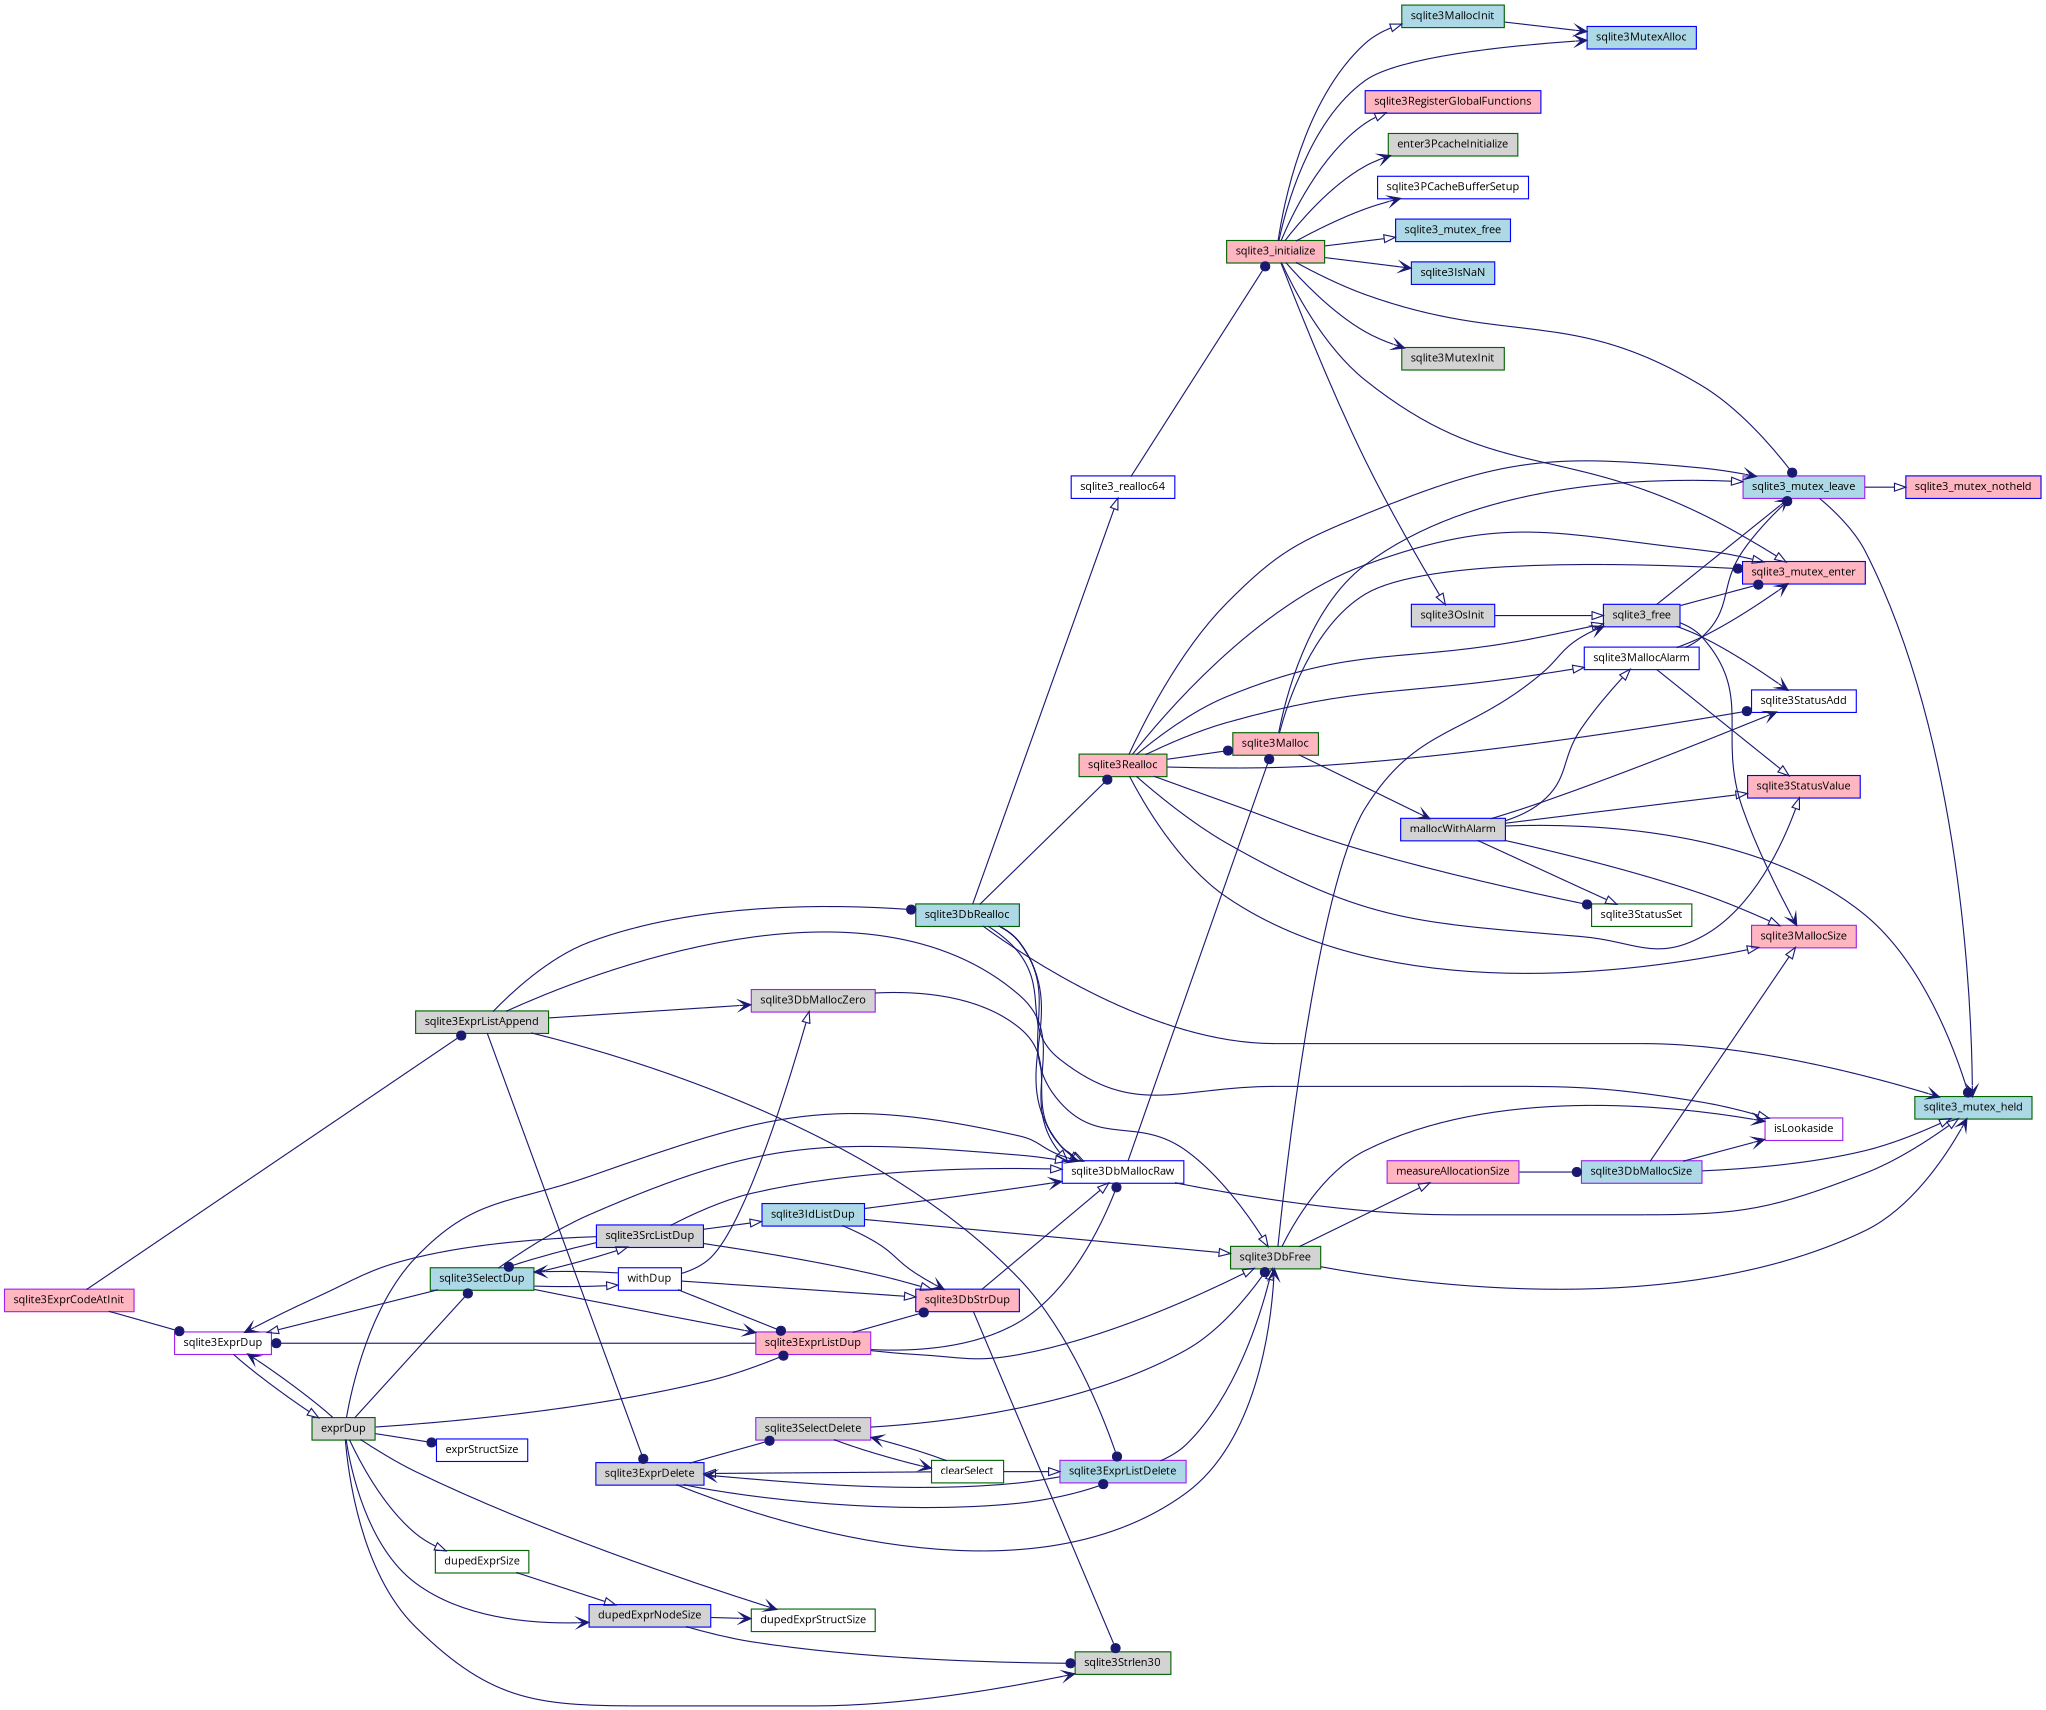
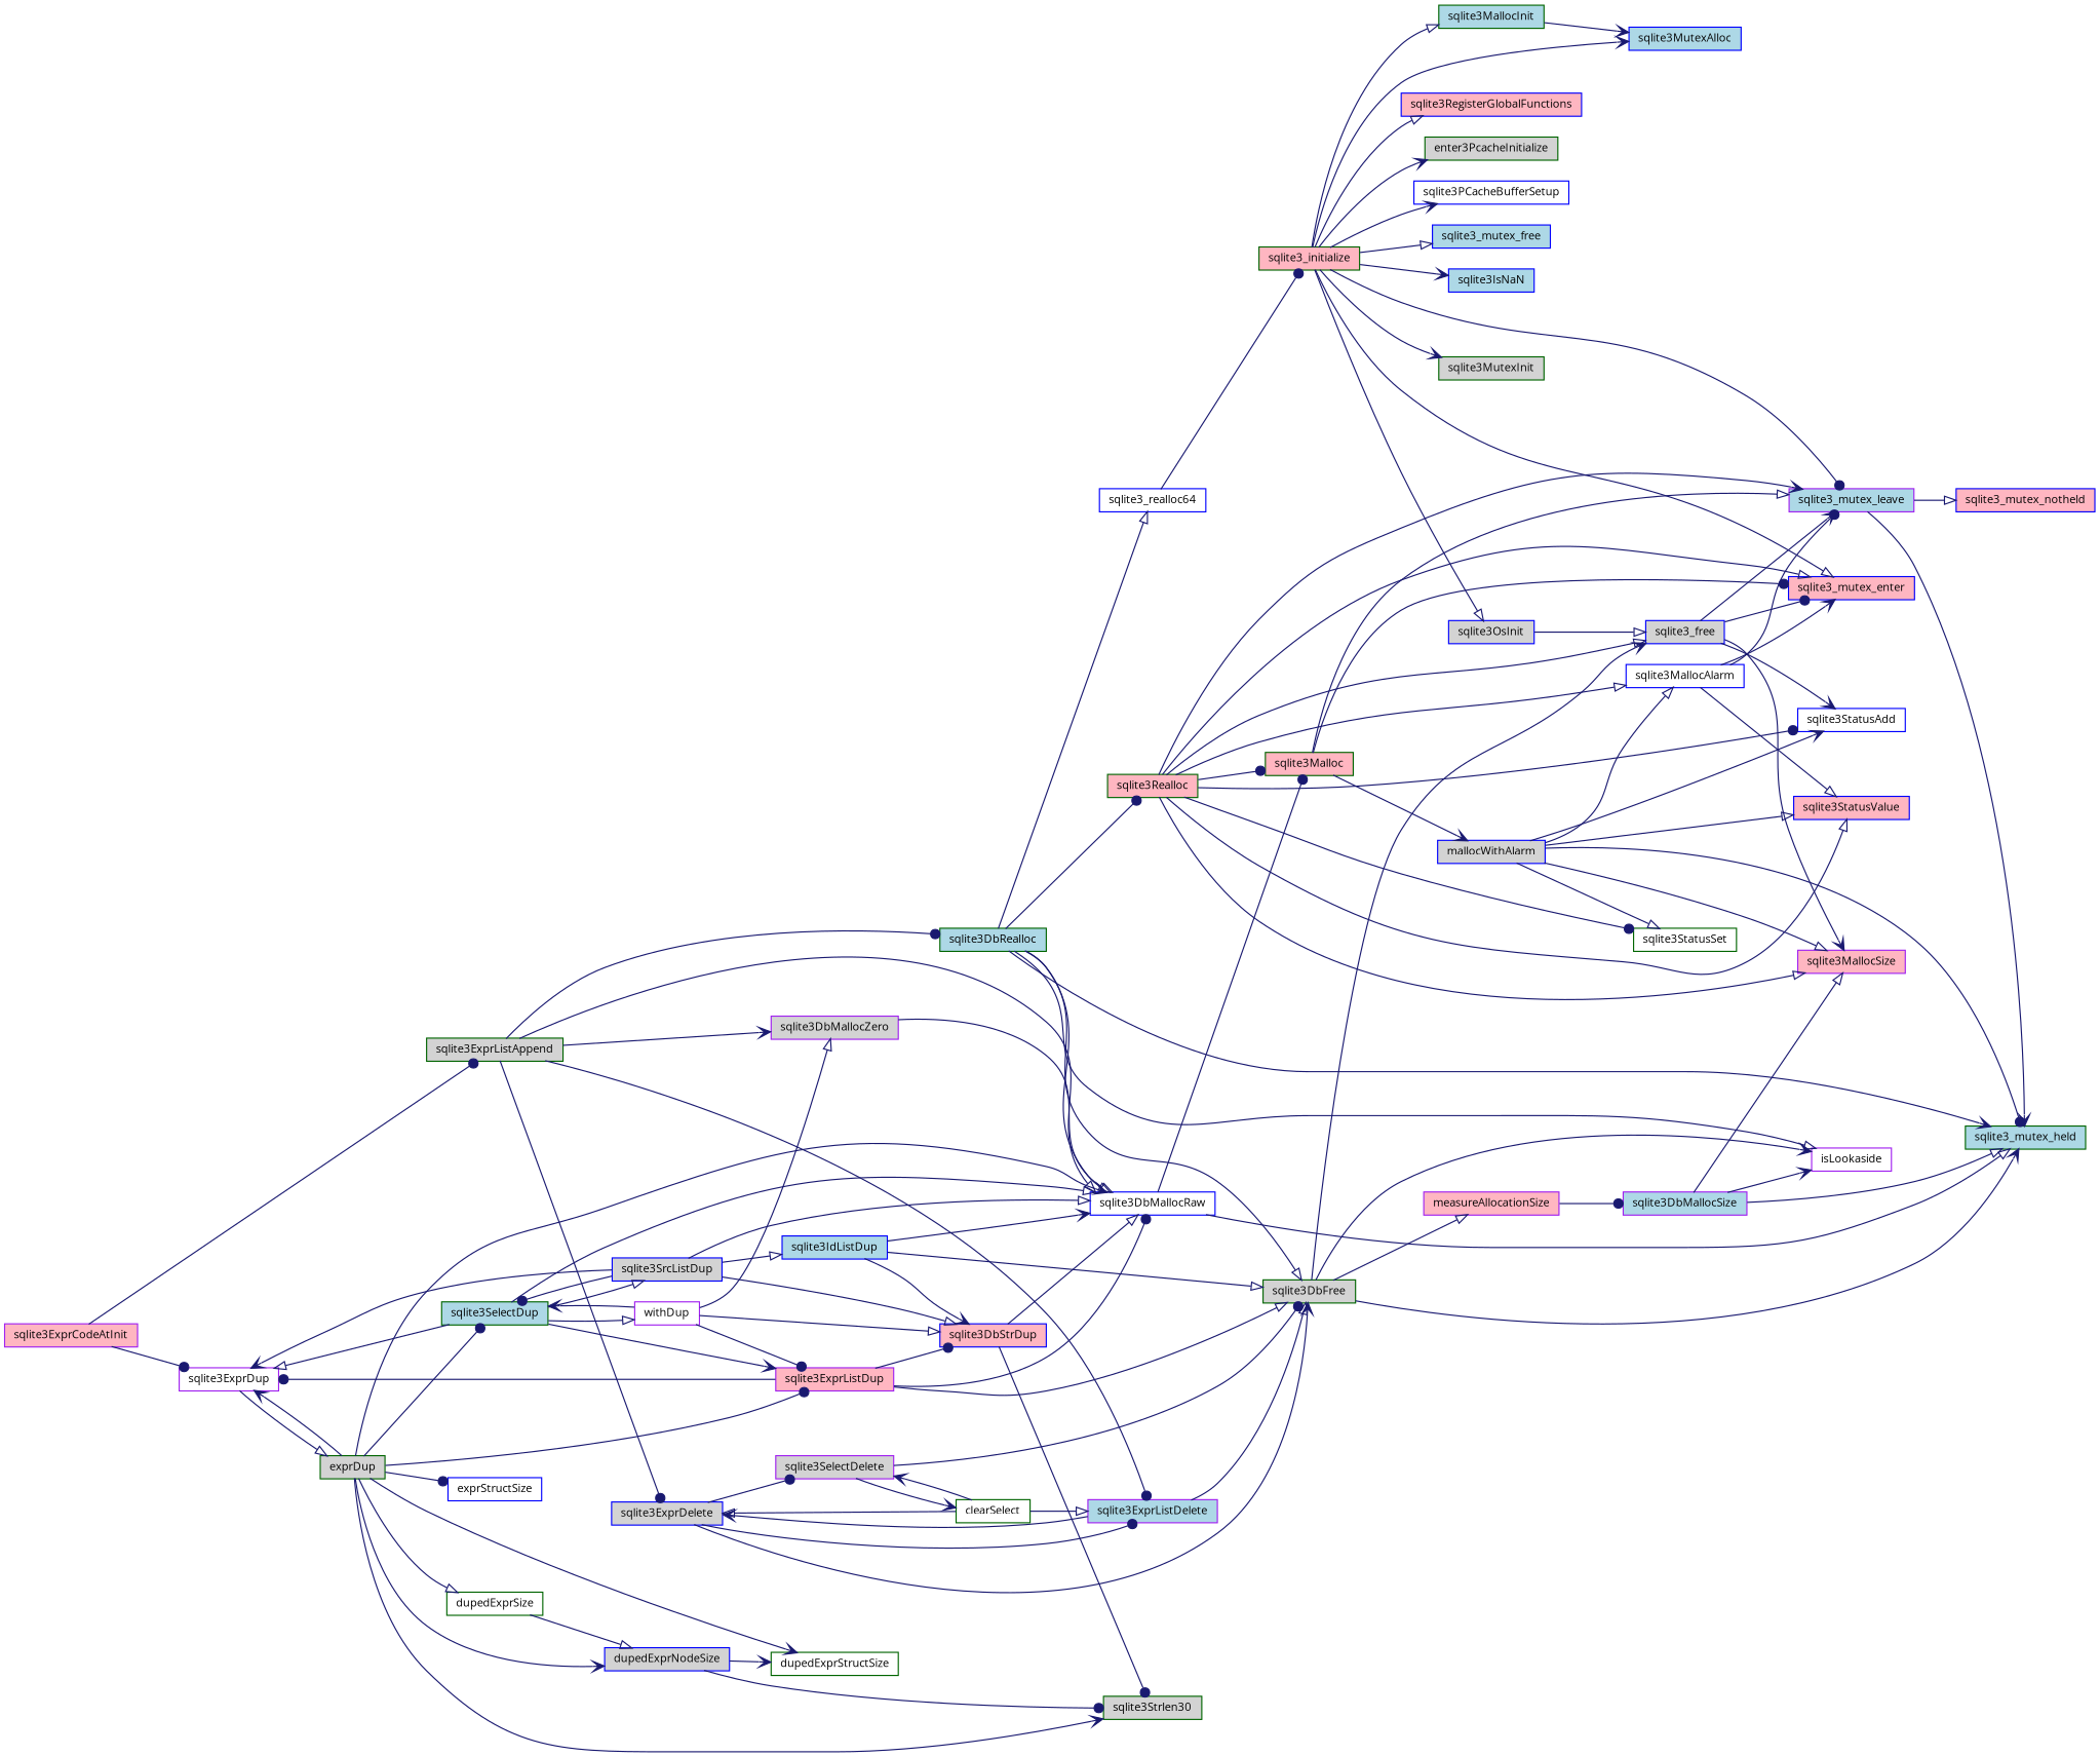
  digraph {
    fontname="Open Sans"
    rankdir=LR
    node [color=blue fillcolor=lightgrey fontname="Open Sans" fontsize=10 shape=record style=filled]
    edge [arrowhead=onormal color=midnightblue fontname="Open Sans" fontsize=10 labelfontname=FreeSans labelfontsize=10 style=solid]
    n1 [color=purple fillcolor=lightpink fontcolor=black height=0.2 label=sqlite3ExprCodeAtInit width=0.4]
    n2 [color=purple fillcolor=white height=0.2 label=sqlite3ExprDup width=0.4]
    n3 [color=darkgreen height=0.2 label=sqlite3ExprListAppend width=0.4]
    n4 [color=darkgreen height=0.2 label=exprDup width=0.4]
    n5 [fillcolor=white height=0.2 label=sqlite3DbMallocRaw width=0.4]
    n6 [color=purple height=0.2 label=sqlite3DbMallocZero width=0.4]
    n7 [color=darkgreen fillcolor=lightblue height=0.2 label=sqlite3DbRealloc width=0.4]
    n8 [height=0.2 label=sqlite3ExprDelete width=0.4]
    n9 [color=purple fillcolor=lightblue height=0.2 label=sqlite3ExprListDelete width=0.4]
    n10 [color=darkgreen fillcolor=white height=0.2 label=dupedExprSize width=0.4]
    n11 [height=0.2 label=dupedExprNodeSize width=0.4]
    n12 [color=darkgreen fillcolor=white height=0.2 label=dupedExprStructSize width=0.4]
    n13 [color=darkgreen height=0.2 label=sqlite3Strlen30 width=0.4]
    n14 [fillcolor=white height=0.2 label=exprStructSize width=0.4]
    n15 [color=darkgreen fillcolor=lightblue height=0.2 label=sqlite3SelectDup width=0.4]
    n16 [color=purple fillcolor=lightpink height=0.2 label=sqlite3ExprListDup width=0.4]
    n17 [color=darkgreen fillcolor=lightblue height=0.2 label=sqlite3_mutex_held width=0.4]
    n18 [color=darkgreen fillcolor=lightpink height=0.2 label=sqlite3Malloc width=0.4]
    n19 [height=0.2 label=sqlite3SrcListDup width=0.4]
-   n20 [fillcolor=white height=0.2 label=withDup width=0.4]
+   n20 [color=purple fillcolor=white height=0.2 label=withDup width=0.4]
    n21 [color=darkgreen height=0.2 label=sqlite3DbFree width=0.4]
    n22 [fillcolor=lightpink height=0.2 label=sqlite3DbStrDup width=0.4]
    n23 [fillcolor=lightpink height=0.2 label=sqlite3_mutex_enter width=0.4]
    n24 [height=0.2 label=mallocWithAlarm width=0.4]
    n25 [color=purple fillcolor=lightblue height=0.2 label=sqlite3_mutex_leave width=0.4]
    n26 [color=darkgreen fillcolor=white height=0.2 label=sqlite3StatusSet width=0.4]
    n27 [fillcolor=lightpink height=0.2 label=sqlite3StatusValue width=0.4]
    n28 [fillcolor=white height=0.2 label=sqlite3MallocAlarm width=0.4]
    n29 [color=purple fillcolor=lightpink height=0.2 label=sqlite3MallocSize width=0.4]
    n30 [fillcolor=white height=0.2 label=sqlite3StatusAdd width=0.4]
    n31 [fillcolor=lightpink height=0.2 label=sqlite3_mutex_notheld width=0.4]
    n32 [fillcolor=lightblue height=0.2 label=sqlite3IdListDup width=0.4]
    n33 [color=purple fillcolor=lightpink height=0.2 label=measureAllocationSize width=0.4]
    n34 [color=purple fillcolor=white height=0.2 label=isLookaside width=0.4]
    n35 [height=0.2 label=sqlite3_free width=0.4]
    n36 [color=purple fillcolor=lightblue height=0.2 label=sqlite3DbMallocSize width=0.4]
    n37 [fillcolor=white height=0.2 label=sqlite3_realloc64 width=0.4]
    n38 [color=darkgreen fillcolor=lightpink height=0.2 label=sqlite3Realloc width=0.4]
    n39 [color=purple height=0.2 label=sqlite3SelectDelete width=0.4]
    n40 [color=darkgreen fillcolor=lightpink height=0.2 label=sqlite3_initialize width=0.4]
    n41 [color=darkgreen height=0.2 label=sqlite3MutexInit width=0.4]
    n42 [fillcolor=lightblue height=0.2 label=sqlite3MutexAlloc width=0.4]
    n43 [color=darkgreen fillcolor=lightblue height=0.2 label=sqlite3MallocInit width=0.4]
    n44 [fillcolor=lightpink height=0.2 label=sqlite3RegisterGlobalFunctions width=0.4]
    n45 [color=darkgreen height=0.2 label=enter3PcacheInitialize width=0.4]
    n46 [height=0.2 label=sqlite3OsInit width=0.4]
    n47 [fillcolor=white height=0.2 label=sqlite3PCacheBufferSetup width=0.4]
    n48 [fillcolor=lightblue height=0.2 label=sqlite3_mutex_free width=0.4]
    n49 [fillcolor=lightblue height=0.2 label=sqlite3IsNaN width=0.4]
    n50 [color=darkgreen fillcolor=white height=0.2 label=clearSelect width=0.4]
    n1 -> n2 [arrowhead=dot]
    n1 -> n3 [arrowhead=dot]
    n2 -> n4
    n3 -> n5
    n3 -> n6 [arrowhead=vee]
    n3 -> n7 [arrowhead=dot]
    n3 -> n8 [arrowhead=dot]
    n3 -> n9 [arrowhead=dot]
    n4 -> n2 [arrowhead=vee]
    n4 -> n5 [arrowhead=vee]
    n4 -> n10
    n4 -> n11 [arrowhead=vee]
    n4 -> n12 [arrowhead=vee]
    n4 -> n13 [arrowhead=vee]
    n4 -> n14 [arrowhead=dot]
    n4 -> n15 [arrowhead=dot]
    n4 -> n16 [arrowhead=dot]
    n5 -> n17
    n5 -> n18 [arrowhead=dot]
    n6 -> n5
    n7 -> n5
    n7 -> n17 [arrowhead=vee]
    n7 -> n21
    n7 -> n34
    n7 -> n37
    n7 -> n38 [arrowhead=dot]
    n8 -> n9 [arrowhead=dot]
    n8 -> n21 [arrowhead=vee]
    n8 -> n39 [arrowhead=dot]
    n9 -> n8 [arrowhead=vee]
    n9 -> n21
    n10 -> n11
    n11 -> n12 [arrowhead=vee]
    n11 -> n13 [arrowhead=dot]
    n15 -> n2
    n15 -> n5
    n15 -> n16 [arrowhead=vee]
    n15 -> n19
    n15 -> n20
    n16 -> n2 [arrowhead=dot]
    n16 -> n5 [arrowhead=dot]
    n16 -> n21
    n16 -> n22 [arrowhead=dot]
    n18 -> n23 [arrowhead=dot]
    n18 -> n24 [arrowhead=vee]
    n18 -> n25
    n19 -> n2 [arrowhead=vee]
    n19 -> n5
    n19 -> n15 [arrowhead=dot]
    n19 -> n22
    n19 -> n32
    n20 -> n6
    n20 -> n15 [arrowhead=vee]
    n20 -> n16 [arrowhead=dot]
    n20 -> n22
    n21 -> n17 [arrowhead=vee]
    n21 -> n33
    n21 -> n34 [arrowhead=vee]
    n21 -> n35 [arrowhead=vee]
    n22 -> n5
    n22 -> n13 [arrowhead=dot]
    n24 -> n17 [arrowhead=dot]
    n24 -> n26
    n24 -> n27
    n24 -> n28
    n24 -> n29
    n24 -> n30 [arrowhead=vee]
    n25 -> n17 [arrowhead=vee]
    n25 -> n31
    n28 -> n23 [arrowhead=vee]
    n28 -> n25 [arrowhead=dot]
    n28 -> n27
    n32 -> n5 [arrowhead=vee]
    n32 -> n21
    n32 -> n22 [arrowhead=vee]
    n33 -> n36 [arrowhead=dot]
    n35 -> n23 [arrowhead=dot]
    n35 -> n25 [arrowhead=vee]
    n35 -> n29 [arrowhead=vee]
    n35 -> n30 [arrowhead=vee]
    n36 -> n17
    n36 -> n29
    n36 -> n34 [arrowhead=vee]
    n37 -> n40 [arrowhead=dot]
    n38 -> n18 [arrowhead=dot]
    n38 -> n23
    n38 -> n25 [arrowhead=vee]
    n38 -> n26 [arrowhead=dot]
    n38 -> n27
    n38 -> n28
    n38 -> n29
    n38 -> n30 [arrowhead=dot]
    n38 -> n35
    n39 -> n21 [arrowhead=dot]
    n39 -> n50 [arrowhead=vee]
    n40 -> n23
    n40 -> n25 [arrowhead=dot]
    n40 -> n41 [arrowhead=vee]
    n40 -> n42 [arrowhead=vee]
    n40 -> n43
    n40 -> n44
    n40 -> n45 [arrowhead=vee]
    n40 -> n46
    n40 -> n47 [arrowhead=vee]
    n40 -> n48
    n40 -> n49 [arrowhead=vee]
    n43 -> n42 [arrowhead=vee]
    n46 -> n35
    n50 -> n8
    n50 -> n9
    n50 -> n39 [arrowhead=vee]
  }
